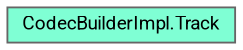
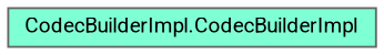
  digraph {
    rankdir=LR
    fontname=Roboto
-   n1 [color=grey40 fillcolor=aquamarine fontname=Roboto fontsize=10 height=0.2 label="CodecBuilderImpl.Track" shape=box style=filled width=0.4]
+   n1 [color=grey40 fillcolor=aquamarine fontname=Roboto fontsize=10 height=0.2 label="CodecBuilderImpl.CodecBuilderImpl" shape=box style=filled width=0.4]
  }
